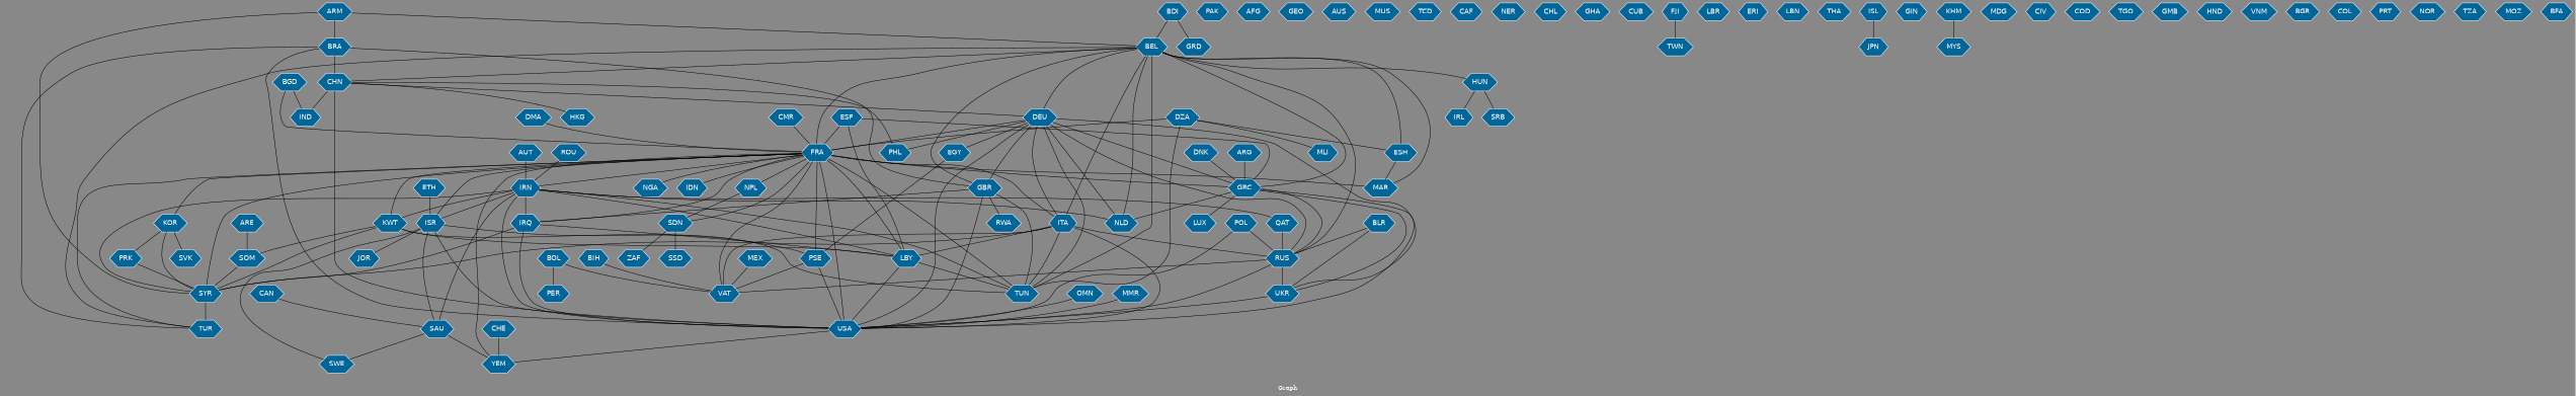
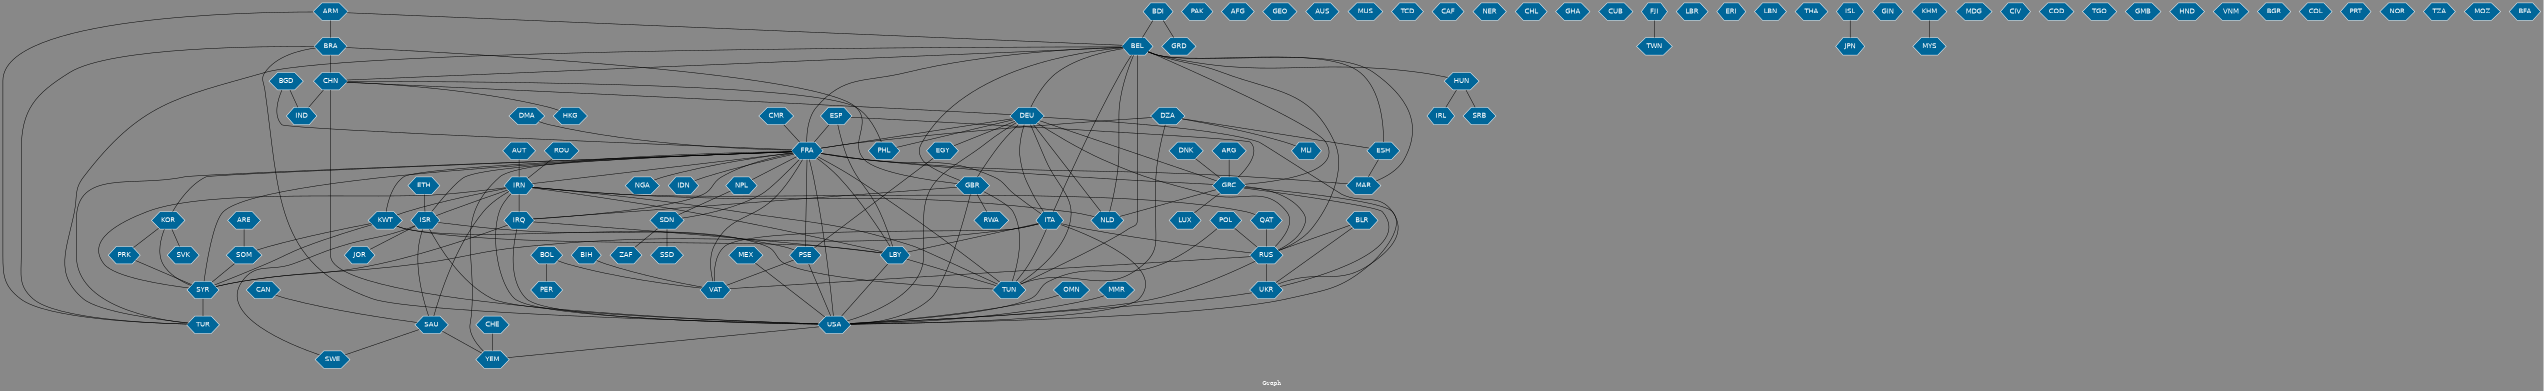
  graph {
    bgcolor="#888888"
    fontcolor=white
    fontsize=12
    label="Graph"
    node [color=white fillcolor="#006699" fontcolor=white fontname=Helvetica shape=hexagon style=filled]
    edge [arrowhead=open color=black fontcolor=white fontname=Courier fontsize=12 weight=1]
    n1 [label=USA]
    n2 [label=YEM]
    n3 [label=SYR]
    n4 [label=TUR]
    n5 [label=TUN]
    n6 [label=BEL]
    n7 [label=GRC]
    n8 [label=CHN]
    n9 [label=RUS]
    n10 [label=FRA]
    n11 [label=ITA]
    n12 [label=MAR]
    n13 [label=GBR]
    n14 [label=DEU]
    n15 [label=HUN]
    n16 [label=ESH]
    n17 [label=NLD]
    n18 [label=UKR]
    n19 [label=LUX]
    n20 [label=PHL]
    n21 [label=IND]
    n22 [label=HKG]
    n23 [label=VAT]
    n24 [label=ISR]
    n25 [label=PSE]
    n26 [label=NGA]
    n27 [label=KWT]
    n28 [label=LBY]
    n29 [label=SDN]
    n30 [label=IRQ]
    n31 [label=IDN]
    n32 [label=IRN]
    n33 [label=NPL]
    n34 [label=KOR]
    n35 [label=RWA]
    n36 [label=EGY]
    n37 [label=IRL]
    n38 [label=SRB]
    n39 [label=SAU]
    n40 [label=JOR]
    n41 [label=SWE]
    n42 [label=SOM]
    n43 [label=CHE]
    n44 [label=PAK]
    n45 [label=AFG]
    n46 [label=SSD]
    n47 [label=ZAF]
    n48 [label=QAT]
    n49 [label=PRK]
    n50 [label=SVK]
    n51 [label=ARG]
    n52 [label=GEO]
    n53 [label=MEX]
    n54 [label=DNK]
    n55 [label=ROU]
    n56 [label=BRA]
    n57 [label=AUS]
    n58 [label=BLR]
    n59 [label=MUS]
    n60 [label=AUT]
    n61 [label=TCD]
    n62 [label=CAF]
    n63 [label=BDI]
    n64 [label=GRD]
    n65 [label=CAN]
    n66 [label=ETH]
    n67 [label=NER]
    n68 [label=ESP]
    n69 [label=BOL]
    n70 [label=PER]
    n71 [label=DZA]
    n72 [label=MLI]
    n73 [label=CHL]
    n74 [label=GHA]
    n75 [label=CUB]
    n76 [label=TWN]
    n77 [label=LBR]
    n78 [label=ERI]
    n79 [label=LBN]
    n80 [label=POL]
    n81 [label=THA]
    n82 [label=JPN]
    n83 [label=GIN]
    n84 [label=ISL]
    n85 [label=MYS]
    n86 [label=KHM]
    n87 [label=ARM]
    n88 [label=FJI]
    n89 [label=OMN]
    n90 [label=BGD]
    n91 [label=MDG]
    n92 [label=CIV]
    n93 [label=COD]
    n94 [label=TGO]
    n95 [label=GMB]
    n96 [label=HND]
    n97 [label=MMR]
    n98 [label=VNM]
    n99 [label=DMA]
    n100 [label=ARE]
    n101 [label=CMR]
    n102 [label=BGR]
    n103 [label=COL]
    n104 [label=BIH]
    n105 [label=PRT]
    n106 [label=NOR]
    n107 [label=TZA]
    n108 [label=MOZ]
    n109 [label=BFA]
    n1 -- n2 [weight=5]
    n3 -- n4 [weight=10]
    n6 -- n4 [weight=2]
    n6 -- n5 [weight=13]
    n6 -- n7 [weight=10]
    n6 -- n8 [weight=3]
    n6 -- n9 [weight=2]
    n6 -- n10 [weight=4]
    n6 -- n11
    n6 -- n12
    n6 -- n13
    n6 -- n14 [weight=2]
    n6 -- n15
    n6 -- n16
    n6 -- n17
    n7 -- n1 [weight=2]
    n7 -- n9 [weight=5]
    n7 -- n17
    n7 -- n18 [weight=3]
    n7 -- n19
    n8 -- n1 [weight=6]
    n8 -- n14
    n8 -- n20
    n8 -- n21
    n8 -- n22
    n9 -- n1 [weight=12]
    n9 -- n18 [weight=7]
    n9 -- n23
    n10 -- n1 [weight=23]
    n10 -- n2 [weight=4]
    n10 -- n3
    n10 -- n4 [weight=2]
    n10 -- n5 [weight=2]
    n10 -- n7 [weight=8]
    n10 -- n11 [weight=3]
    n10 -- n12 [weight=5]
    n10 -- n23
    n10 -- n24 [weight=5]
    n10 -- n25 [weight=2]
    n10 -- n26
    n10 -- n27 [weight=2]
    n10 -- n28
    n10 -- n29
    n10 -- n30
    n10 -- n31 [weight=3]
    n10 -- n32
    n10 -- n33
    n10 -- n34
    n11 -- n1
    n11 -- n3 [weight=4]
    n11 -- n5
    n11 -- n9
    n11 -- n23
    n11 -- n28
    n13 -- n1
    n13 -- n5 [weight=4]
    n13 -- n30
    n13 -- n35
    n14 -- n1 [weight=7]
    n14 -- n5 [weight=2]
    n14 -- n7 [weight=12]
    n14 -- n9 [weight=5]
    n14 -- n10 [weight=6]
    n14 -- n11
    n14 -- n13 [weight=2]
    n14 -- n17
    n14 -- n18
    n14 -- n20
    n14 -- n36 [weight=3]
    n15 -- n37
    n15 -- n38 [weight=2]
    n16 -- n12 [weight=2]
    n18 -- n1 [weight=2]
    n24 -- n1 [weight=4]
    n24 -- n25 [weight=28]
    n24 -- n39
    n24 -- n40
    n24 -- n41
    n25 -- n1
    n25 -- n23 [weight=3]
    n27 -- n3 [weight=2]
    n27 -- n5 [weight=2]
    n27 -- n28
    n27 -- n42 [weight=2]
    n28 -- n1 [weight=7]
    n28 -- n5 [weight=14]
    n29 -- n46 [weight=8]
    n29 -- n47 [weight=6]
    n30 -- n1 [weight=5]
    n30 -- n3 [weight=7]
    n30 -- n28
    n32 -- n1 [weight=2]
    n32 -- n3 [weight=3]
    n32 -- n5
    n32 -- n17
    n32 -- n24
    n32 -- n27
    n32 -- n28
    n32 -- n30 [weight=4]
    n32 -- n39
    n32 -- n48
    n33 -- n29
    n34 -- n3
    n34 -- n49
    n34 -- n50
    n36 -- n25 [weight=2]
    n39 -- n2 [weight=5]
    n39 -- n41
    n42 -- n3 [weight=2]
    n43 -- n2 [weight=5]
    n48 -- n9 [weight=2]
    n49 -- n3
    n51 -- n7
-   n53 -- n23
+   n53 -- n1
    n54 -- n7
    n55 -- n32
    n56 -- n1
    n56 -- n4
    n56 -- n8
    n56 -- n13 [weight=2]
    n58 -- n9
    n58 -- n18
    n60 -- n32 [weight=2]
    n63 -- n6
    n63 -- n64
    n65 -- n39
    n66 -- n24
    n68 -- n7 [weight=3]
    n68 -- n10
    n68 -- n28
    n69 -- n23
    n69 -- n70
    n71 -- n5
    n71 -- n10 [weight=10]
    n71 -- n16
    n71 -- n72 [weight=2]
    n80 -- n1
    n80 -- n9
    n84 -- n82
    n86 -- n85
-   n87 -- n3 [weight=2]
+   n87 -- n4 [weight=2]
    n87 -- n6 [weight=4]
    n87 -- n56
    n88 -- n76
    n89 -- n1
    n90 -- n10
    n90 -- n21
    n97 -- n1
    n99 -- n10
    n100 -- n42
    n101 -- n10
    n104 -- n23 [weight=3]
  }
